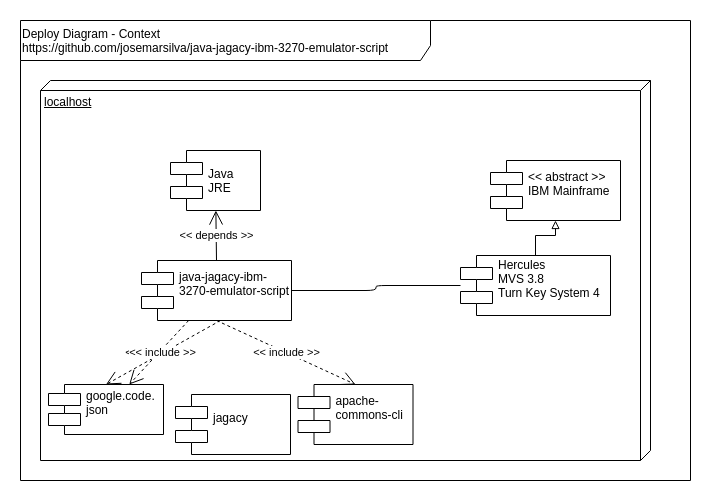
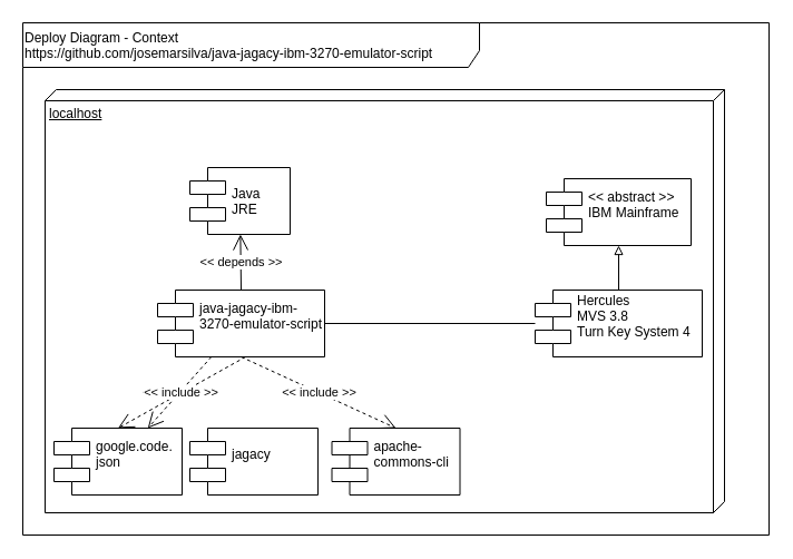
  <mxCell id="0" />
  <mxCell id="1" parent="0" />
  <mxCell id="2" value="Deploy Diagram - Context&lt;br&gt;https://github.com/josemarsilva/java-jagacy-ibm-3270-emulator-script&lt;br&gt;" style="shape=umlFrame;whiteSpace=wrap;html=1;width=410;height=40;verticalAlign=top;align=left;" parent="1" vertex="1"><mxGeometry x="20" y="20" width="670" height="460" as="geometry" /></mxCell>
  <mxCell id="3" value="localhost" style="verticalAlign=top;align=left;spacingTop=8;spacingLeft=2;spacingRight=12;shape=cube;size=10;direction=south;fontStyle=4;html=1;" parent="1" vertex="1"><mxGeometry x="40" y="80" width="610" height="380" as="geometry" /></mxCell>
  <mxCell id="4" value="Java&#10;JRE" style="shape=component;align=left;spacingLeft=36;" parent="1" vertex="1"><mxGeometry x="170" y="150" width="90" height="60" as="geometry" /></mxCell>
  <mxCell id="5" value="java-jagacy-ibm-&#10;3270-emulator-script&#10;" style="shape=component;align=left;spacingLeft=36;" parent="1" vertex="1"><mxGeometry x="141" y="260" width="150" height="60" as="geometry" /></mxCell>
  <mxCell id="6" value="&amp;lt;&amp;lt; depends &amp;gt;&amp;gt;" style="endArrow=open;endSize=12;dashed=0;html=1;exitX=0.5;exitY=0;exitDx=0;exitDy=0;" parent="1" source="5" target="4" edge="1"><mxGeometry width="160" relative="1" as="geometry"><mxPoint x="300" y="190" as="sourcePoint" /><mxPoint x="460" y="190" as="targetPoint" /></mxGeometry></mxCell>
  <mxCell id="7" value="&lt;&lt; abstract &gt;&gt;&#10;IBM Mainframe&#10;" style="shape=component;align=left;spacingLeft=36;" vertex="1" parent="1"><mxGeometry x="490" y="160" width="130" height="60" as="geometry" /></mxCell>
  <mxCell id="8" style="edgeStyle=orthogonalEdgeStyle;rounded=0;orthogonalLoop=1;jettySize=auto;html=1;endArrow=block;endFill=0;" edge="1" parent="1" source="9" target="7"><mxGeometry relative="1" as="geometry" /></mxCell>
- <mxCell id="9" value="Hercules &#10;MVS 3.8 &#10;Turn Key System 4&#10;" style="shape=component;align=left;spacingLeft=36;" vertex="1" parent="1"><mxGeometry x="460" y="255" width="150" height="60" as="geometry" /></mxCell>
+ <mxCell id="9" value="Hercules &#10;MVS 3.8 &#10;Turn Key System 4&#10;" style="shape=component;align=left;spacingLeft=36;" vertex="1" parent="1"><mxGeometry x="480" y="260" width="150" height="60" as="geometry" /></mxCell>
  <mxCell id="10" value="" style="endArrow=none;html=1;edgeStyle=orthogonalEdgeStyle;exitX=1;exitY=0.5;exitDx=0;exitDy=0;" edge="1" parent="1" source="5" target="9"><mxGeometry relative="1" as="geometry"><mxPoint x="220" y="280" as="sourcePoint" /><mxPoint x="380" y="280" as="targetPoint" /></mxGeometry></mxCell>
  <mxCell id="11" value="" style="resizable=0;html=1;align=left;verticalAlign=bottom;labelBackgroundColor=#ffffff;fontSize=10;" connectable="0" vertex="1" parent="10"><mxGeometry x="-1" relative="1" as="geometry" /></mxCell>
  <mxCell id="12" value="" style="resizable=0;html=1;align=right;verticalAlign=bottom;labelBackgroundColor=#ffffff;fontSize=10;" connectable="0" vertex="1" parent="10"><mxGeometry x="1" relative="1" as="geometry" /></mxCell>
  <mxCell id="13" value="apache-&#10;commons-cli&#10;" style="shape=component;align=left;spacingLeft=36;" vertex="1" parent="1"><mxGeometry x="297.5" y="384" width="115" height="60" as="geometry" /></mxCell>
  <mxCell id="14" value="&amp;lt;&amp;lt; include &amp;gt;&amp;gt;" style="endArrow=open;endSize=12;dashed=1;html=1;exitX=0.5;exitY=1;exitDx=0;exitDy=0;entryX=0.5;entryY=0;entryDx=0;entryDy=0;" edge="1" parent="1" source="5" target="13"><mxGeometry width="160" relative="1" as="geometry"><mxPoint x="221" y="270" as="sourcePoint" /><mxPoint x="220.273" y="190" as="targetPoint" /></mxGeometry></mxCell>
- <mxCell id="15" value="jagacy&#10;" style="shape=component;align=left;spacingLeft=36;" vertex="1" parent="1"><mxGeometry x="175" y="394" width="115" height="60" as="geometry" /></mxCell>
- <mxCell id="16" value="google.code.&#10;json&#10;" style="shape=component;align=left;spacingLeft=36;" vertex="1" parent="1"><mxGeometry x="48" y="384" width="115" height="50" as="geometry" /></mxCell>
+ <mxCell id="15" value="jagacy&#10;" style="shape=component;align=left;spacingLeft=36;" vertex="1" parent="1"><mxGeometry x="170" y="384" width="115" height="60" as="geometry" /></mxCell>
+ <mxCell id="16" value="google.code.&#10;json&#10;" style="shape=component;align=left;spacingLeft=36;" vertex="1" parent="1"><mxGeometry x="48" y="384" width="115" height="60" as="geometry" /></mxCell>
  <mxCell id="17" value="&amp;lt;&amp;lt; include &amp;gt;&amp;gt;" style="endArrow=open;endSize=12;dashed=1;html=1;" edge="1" parent="1" source="5" target="16"><mxGeometry width="160" relative="1" as="geometry"><mxPoint x="226" y="330" as="sourcePoint" /><mxPoint x="365" y="370" as="targetPoint" /></mxGeometry></mxCell>
  <mxCell id="18" value="&amp;lt;&amp;lt; include &amp;gt;&amp;gt;" style="endArrow=open;endSize=12;dashed=1;html=1;entryX=0.5;entryY=0;entryDx=0;entryDy=0;" edge="1" parent="1" target="16"><mxGeometry width="160" relative="1" as="geometry"><mxPoint x="220" y="320" as="sourcePoint" /><mxPoint x="238" y="370" as="targetPoint" /></mxGeometry></mxCell>
